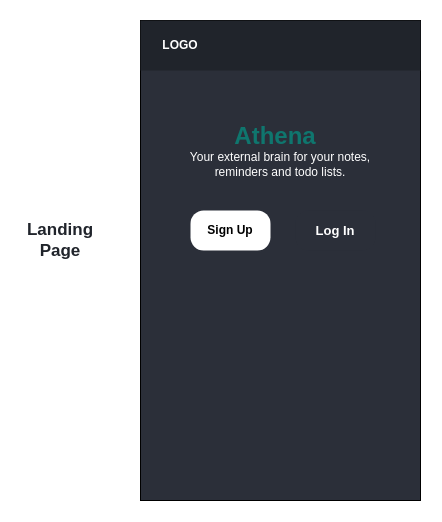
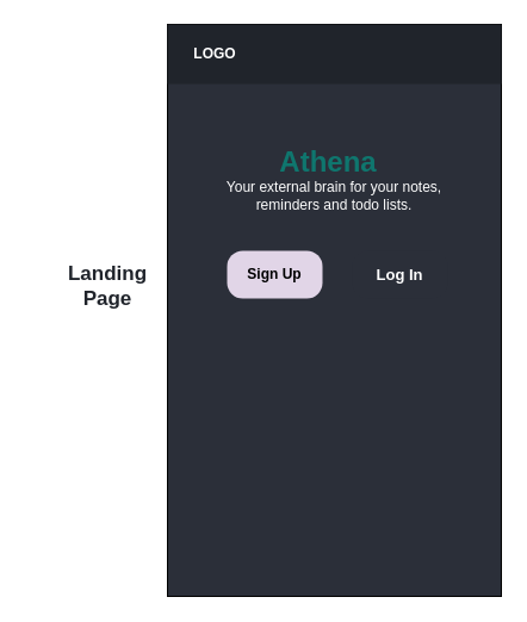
  <mxCell id="0" />
  <mxCell id="1" parent="0" />
  <mxCell id="2" value="" style="rounded=0;whiteSpace=wrap;html=1;strokeColor=default;fillColor=#2B2F39;" vertex="1" parent="1"><mxGeometry x="140" y="20" width="280" height="480" as="geometry" /></mxCell>
  <mxCell id="3" value="" style="rounded=0;whiteSpace=wrap;html=1;strokeColor=none;fillColor=#20242B;" vertex="1" parent="1"><mxGeometry x="140" y="20" width="280" height="50" as="geometry" /></mxCell>
  <mxCell id="4" value="&lt;font color=&quot;#FFFFFF&quot;&gt;&lt;b&gt;LOGO&lt;/b&gt;&lt;/font&gt;" style="text;html=1;strokeColor=none;fillColor=none;align=center;verticalAlign=middle;whiteSpace=wrap;rounded=0;" vertex="1" parent="1"><mxGeometry x="150" y="30" width="60" height="30" as="geometry" /></mxCell>
  <mxCell id="5" value="&lt;p style=&quot;line-height: 0.5;&quot;&gt;&lt;/p&gt;&lt;h1 align=&quot;center&quot;&gt;Athena&lt;/h1&gt;&lt;p&gt;&lt;/p&gt;" style="text;html=1;strokeColor=none;fillColor=none;spacing=5;spacingTop=-20;whiteSpace=wrap;overflow=hidden;rounded=0;fontColor=#0F766E;align=center;verticalAlign=middle;" vertex="1" parent="1"><mxGeometry x="180" y="120" width="190" height="40" as="geometry" /></mxCell>
  <mxCell id="6" value="Your external brain for your notes, reminders and todo lists. &lt;p&gt;&lt;/p&gt;" style="text;html=1;strokeColor=none;fillColor=none;spacing=5;spacingTop=-20;whiteSpace=wrap;overflow=hidden;rounded=0;fontColor=#FFFFFF;align=center;verticalAlign=middle;" vertex="1" parent="1"><mxGeometry x="185" y="150" width="190" height="60" as="geometry" /></mxCell>
  <mxCell id="7" value="&lt;font style=&quot;font-size: 13px;&quot;&gt;Log In&lt;/font&gt;" style="rounded=1;whiteSpace=wrap;html=1;labelBackgroundColor=none;labelBorderColor=none;fontColor=#FFFFFF;strokeColor=none;strokeWidth=2;fillColor=#2b2f39;fontStyle=1;arcSize=33;" vertex="1" parent="1"><mxGeometry x="295" y="210" width="80" height="40" as="geometry" /></mxCell>
- <mxCell id="8" value="Sign Up" style="rounded=1;whiteSpace=wrap;html=1;labelBackgroundColor=none;labelBorderColor=none;fontColor=#000000;strokeColor=none;strokeWidth=2;fillColor=#FFFFFF;fontStyle=1;arcSize=33;" vertex="1" parent="1"><mxGeometry x="190" y="210" width="80" height="40" as="geometry" /></mxCell>
- <mxCell id="9" value="&lt;font style=&quot;font-size: 17px;&quot;&gt;&lt;b&gt;Landing Page&lt;/b&gt;&lt;/font&gt;" style="text;html=1;strokeColor=none;fillColor=none;align=center;verticalAlign=middle;whiteSpace=wrap;rounded=0;fontSize=10;fontColor=#20242B;" vertex="1" parent="1"><mxGeometry x="20" y="220" width="80" height="40" as="geometry" /></mxCell>
+ <mxCell id="8" value="Sign Up" style="rounded=1;whiteSpace=wrap;html=1;labelBackgroundColor=none;labelBorderColor=none;fontColor=#000000;strokeColor=none;strokeWidth=2;fillColor=#e1d5e7;fontStyle=1;arcSize=33;" vertex="1" parent="1"><mxGeometry x="190" y="210" width="80" height="40" as="geometry" /></mxCell>
+ <mxCell id="9" value="&lt;font style=&quot;font-size: 17px;&quot;&gt;&lt;b&gt;Landing Page&lt;/b&gt;&lt;/font&gt;" style="text;html=1;strokeColor=none;fillColor=none;align=center;verticalAlign=middle;whiteSpace=wrap;rounded=0;fontSize=10;fontColor=#20242B;" vertex="1" parent="1"><mxGeometry x="50" y="220" width="80" height="40" as="geometry" /></mxCell>
